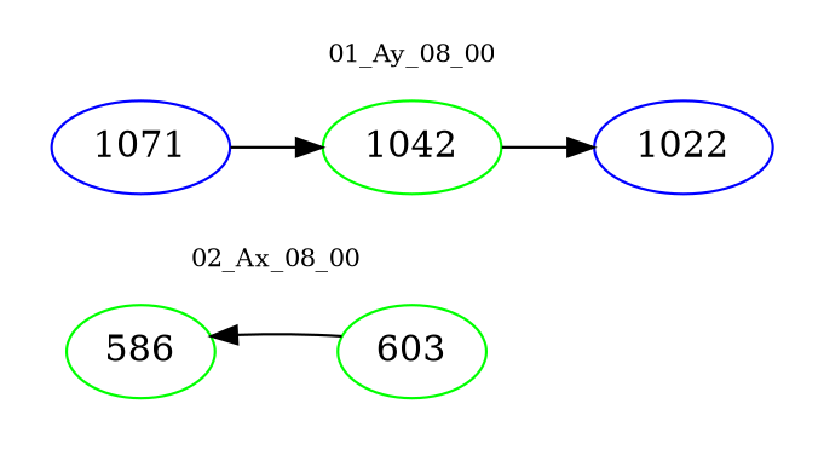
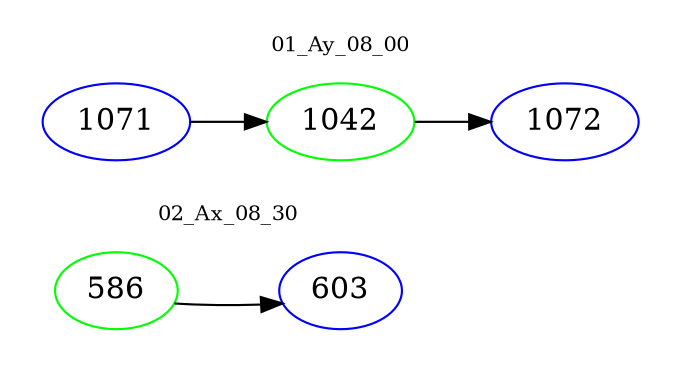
  digraph {
    rankdir=LR
    node [color=blue]
    edge [color=black]
    n1 [color=green label=586]
-   n2 [color=green label=603]
+   n2 [label=603]
    n3 [label=1071]
    n4 [color=green label=1042]
-   n5 [label=1022]
+   n5 [label=1072]
    subgraph cluster_1 {
      color=white
      fontsize=10
-     label="02_Ax_08_00"
+     label="02_Ax_08_30"
      n1
      n2
    }
    subgraph cluster_2 {
      color=white
      fontsize=10
      label="01_Ay_08_00"
      n3
      n4
      n5
    }
-   n2 -> n1
+   n1 -> n2
    n3 -> n4
    n4 -> n5
  }
